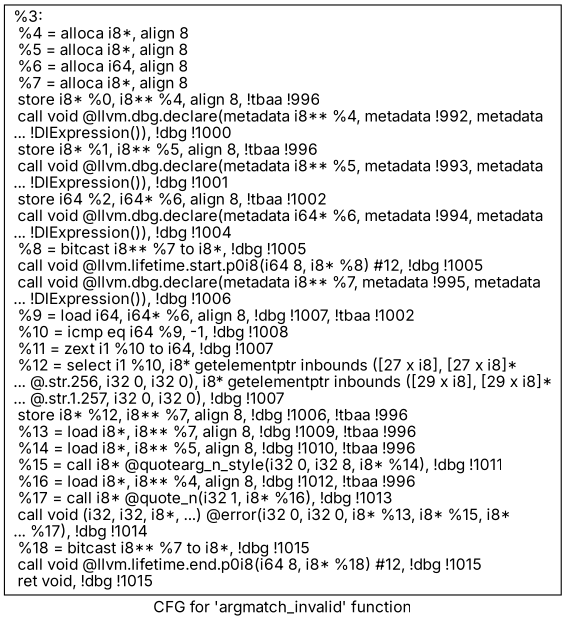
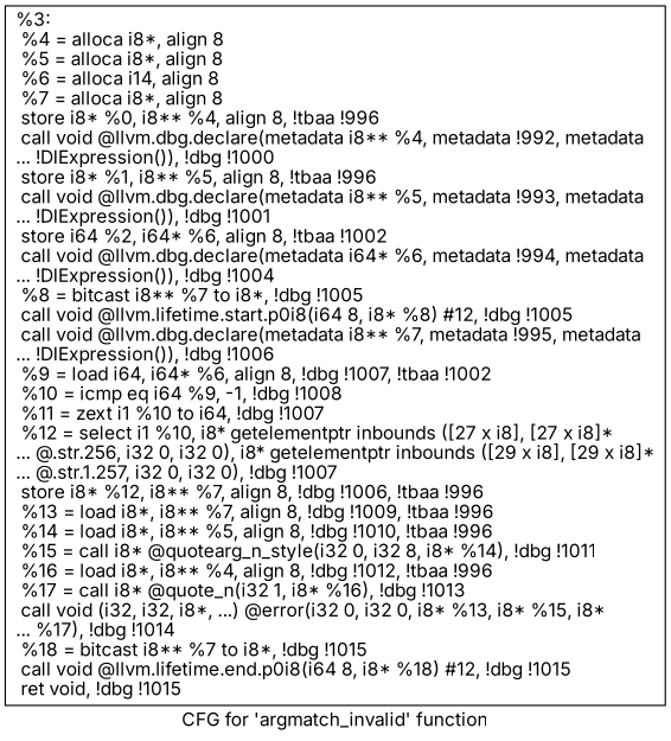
  digraph {
    label="CFG for 'argmatch_invalid' function"
    rankdir=LR
    fontname=Inter
-   n1 [label="{%3:\l  %4 = alloca i8*, align 8\l  %5 = alloca i8*, align 8\l  %6 = alloca i64, align 8\l  %7 = alloca i8*, align 8\l  store i8* %0, i8** %4, align 8, !tbaa !996\l  call void @llvm.dbg.declare(metadata i8** %4, metadata !992, metadata\l... !DIExpression()), !dbg !1000\l  store i8* %1, i8** %5, align 8, !tbaa !996\l  call void @llvm.dbg.declare(metadata i8** %5, metadata !993, metadata\l... !DIExpression()), !dbg !1001\l  store i64 %2, i64* %6, align 8, !tbaa !1002\l  call void @llvm.dbg.declare(metadata i64* %6, metadata !994, metadata\l... !DIExpression()), !dbg !1004\l  %8 = bitcast i8** %7 to i8*, !dbg !1005\l  call void @llvm.lifetime.start.p0i8(i64 8, i8* %8) #12, !dbg !1005\l  call void @llvm.dbg.declare(metadata i8** %7, metadata !995, metadata\l... !DIExpression()), !dbg !1006\l  %9 = load i64, i64* %6, align 8, !dbg !1007, !tbaa !1002\l  %10 = icmp eq i64 %9, -1, !dbg !1008\l  %11 = zext i1 %10 to i64, !dbg !1007\l  %12 = select i1 %10, i8* getelementptr inbounds ([27 x i8], [27 x i8]*\l... @.str.256, i32 0, i32 0), i8* getelementptr inbounds ([29 x i8], [29 x i8]*\l... @.str.1.257, i32 0, i32 0), !dbg !1007\l  store i8* %12, i8** %7, align 8, !dbg !1006, !tbaa !996\l  %13 = load i8*, i8** %7, align 8, !dbg !1009, !tbaa !996\l  %14 = load i8*, i8** %5, align 8, !dbg !1010, !tbaa !996\l  %15 = call i8* @quotearg_n_style(i32 0, i32 8, i8* %14), !dbg !1011\l  %16 = load i8*, i8** %4, align 8, !dbg !1012, !tbaa !996\l  %17 = call i8* @quote_n(i32 1, i8* %16), !dbg !1013\l  call void (i32, i32, i8*, ...) @error(i32 0, i32 0, i8* %13, i8* %15, i8*\l... %17), !dbg !1014\l  %18 = bitcast i8** %7 to i8*, !dbg !1015\l  call void @llvm.lifetime.end.p0i8(i64 8, i8* %18) #12, !dbg !1015\l  ret void, !dbg !1015\l}" shape=record fontname=Inter]
+   n1 [label="{%3:\l  %4 = alloca i8*, align 8\l  %5 = alloca i8*, align 8\l  %6 = alloca i14, align 8\l  %7 = alloca i8*, align 8\l  store i8* %0, i8** %4, align 8, !tbaa !996\l  call void @llvm.dbg.declare(metadata i8** %4, metadata !992, metadata\l... !DIExpression()), !dbg !1000\l  store i8* %1, i8** %5, align 8, !tbaa !996\l  call void @llvm.dbg.declare(metadata i8** %5, metadata !993, metadata\l... !DIExpression()), !dbg !1001\l  store i64 %2, i64* %6, align 8, !tbaa !1002\l  call void @llvm.dbg.declare(metadata i64* %6, metadata !994, metadata\l... !DIExpression()), !dbg !1004\l  %8 = bitcast i8** %7 to i8*, !dbg !1005\l  call void @llvm.lifetime.start.p0i8(i64 8, i8* %8) #12, !dbg !1005\l  call void @llvm.dbg.declare(metadata i8** %7, metadata !995, metadata\l... !DIExpression()), !dbg !1006\l  %9 = load i64, i64* %6, align 8, !dbg !1007, !tbaa !1002\l  %10 = icmp eq i64 %9, -1, !dbg !1008\l  %11 = zext i1 %10 to i64, !dbg !1007\l  %12 = select i1 %10, i8* getelementptr inbounds ([27 x i8], [27 x i8]*\l... @.str.256, i32 0, i32 0), i8* getelementptr inbounds ([29 x i8], [29 x i8]*\l... @.str.1.257, i32 0, i32 0), !dbg !1007\l  store i8* %12, i8** %7, align 8, !dbg !1006, !tbaa !996\l  %13 = load i8*, i8** %7, align 8, !dbg !1009, !tbaa !996\l  %14 = load i8*, i8** %5, align 8, !dbg !1010, !tbaa !996\l  %15 = call i8* @quotearg_n_style(i32 0, i32 8, i8* %14), !dbg !1011\l  %16 = load i8*, i8** %4, align 8, !dbg !1012, !tbaa !996\l  %17 = call i8* @quote_n(i32 1, i8* %16), !dbg !1013\l  call void (i32, i32, i8*, ...) @error(i32 0, i32 0, i8* %13, i8* %15, i8*\l... %17), !dbg !1014\l  %18 = bitcast i8** %7 to i8*, !dbg !1015\l  call void @llvm.lifetime.end.p0i8(i64 8, i8* %18) #12, !dbg !1015\l  ret void, !dbg !1015\l}" shape=record fontname=Inter]
  }
